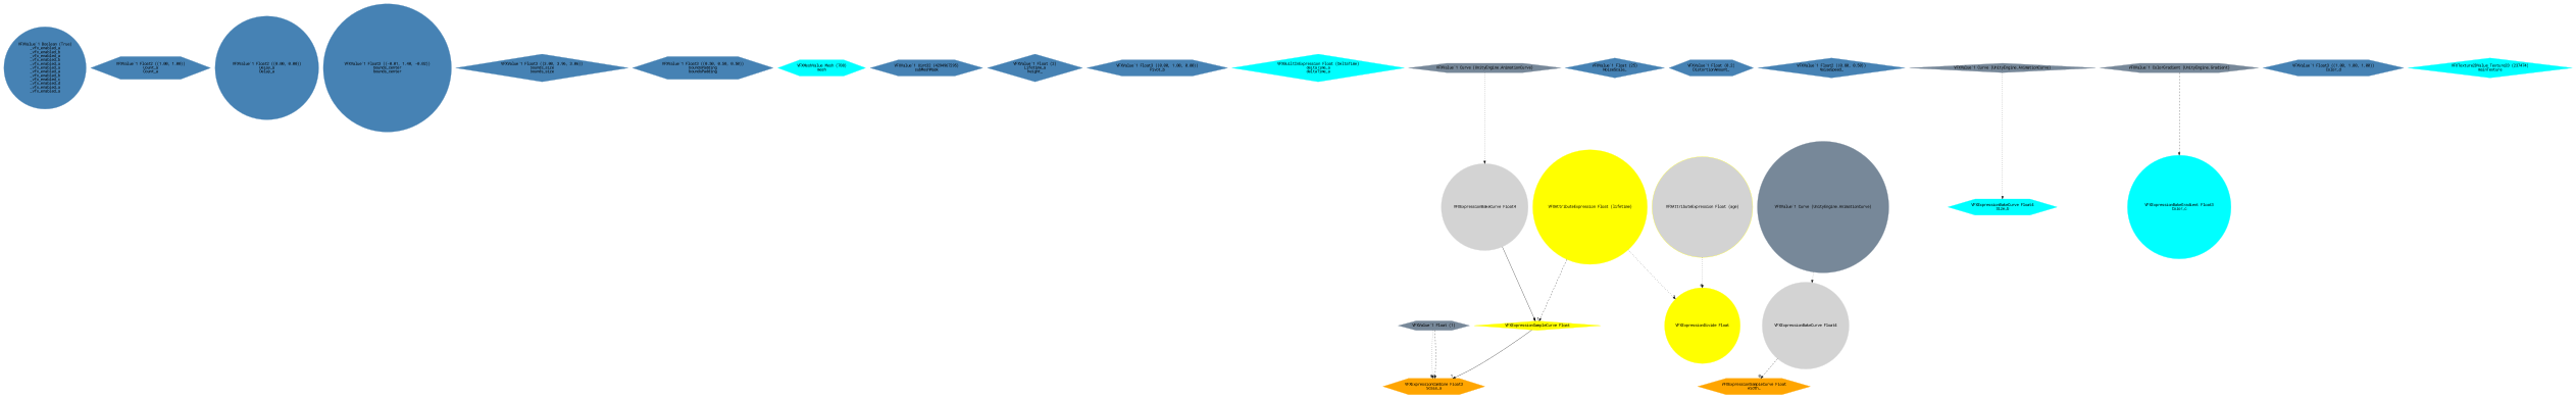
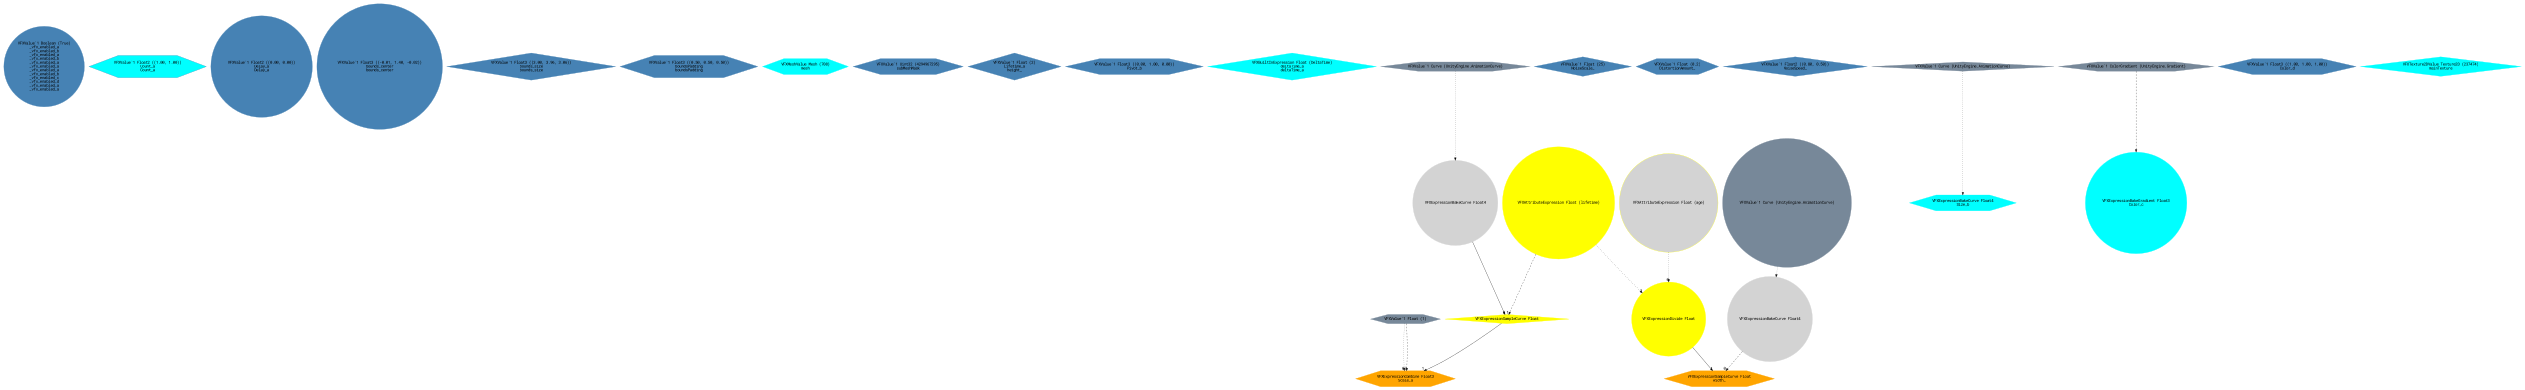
  digraph {
    fontname="Roboto Mono"
    node [color=steelblue fontname="Roboto Mono" shape=hexagon style=filled]
    edge [fontname="Roboto Mono" style=dotted]
    n1 [label="VFXValue`1 Boolean (True)\n_vfx_enabled_a\n_vfx_enabled_b\n_vfx_enabled_a\n_vfx_enabled_b\n_vfx_enabled_a\n_vfx_enabled_a\n_vfx_enabled_a\n_vfx_enabled_b\n_vfx_enabled_c\n_vfx_enabled_d\n_vfx_enabled_a\n_vfx_enabled_a" shape=circle]
-   n2 [label="VFXValue`1 Float2 ((1.00, 1.00))\nCount_a\nCount_a"]
+   n2 [label="VFXValue`1 Float2 ((1.00, 1.00))\nCount_a\nCount_a" fillcolor=cyan]
    n3 [label="VFXValue`1 Float2 ((0.00, 0.00))\nDelay_a\nDelay_a" shape=circle]
    n4 [label="VFXValue`1 Float3 ((-0.01, 1.40, -0.02))\nbounds_center\nbounds_center" shape=circle]
    n5 [label="VFXValue`1 Float3 ((3.00, 3.96, 3.06))\nbounds_size\nbounds_size" shape=diamond]
    n6 [label="VFXValue`1 Float3 ((0.50, 0.50, 0.50))\nboundsPadding\nboundsPadding"]
    n7 [color=cyan label="VFXMeshValue Mesh (708)\nmesh"]
    n8 [label="VFXValue`1 Uint32 (4294967295)\nsubMeshMask"]
    n9 [label="VFXValue`1 Float (2)\nLifetime_a\nheight_" shape=diamond]
    n10 [label="VFXValue`1 Float3 ((0.00, 1.00, 0.00))\nPivot_b"]
    n11 [color=cyan label="VFXBuiltInExpression Float (DeltaTime)\ndeltaTime_a\ndeltaTime_a" shape=diamond]
    n12 [color=orange label="VFXExpressionCombine Float3\nScale_a"]
    n13 [color=lightslategray label="VFXValue`1 Float (1)"]
    n14 [color=yellow label="VFXExpressionSampleCurve Float" shape=diamond]
    n15 [color=lightgray label="VFXExpressionBakeCurve Float4" shape=circle]
    n16 [color=lightslategray label="VFXValue`1 Curve (UnityEngine.AnimationCurve)"]
    n17 [color=yellow label="VFXExpressionDivide Float" shape=circle]
    n18 [color=orange label="VFXExpressionSampleCurve Float\nwidth_"]
    n19 [color=yellow fillcolor=lightgray label="VFXAttributeExpression Float (age)" shape=circle]
    n20 [color=yellow label="VFXAttributeExpression Float (lifetime)" shape=circle]
    n21 [color=lightgray label="VFXExpressionBakeCurve Float4" shape=circle]
    n22 [color=lightslategray label="VFXValue`1 Curve (UnityEngine.AnimationCurve)" shape=circle]
    n23 [label="VFXValue`1 Float (25)\nNoiseScale_" shape=diamond]
    n24 [label="VFXValue`1 Float (0.2)\nDistortionAmount_"]
    n25 [label="VFXValue`1 Float2 ((0.80, 0.50))\nNoiseSpeed_" shape=diamond]
    n26 [color=cyan label="VFXExpressionBakeCurve Float4\nSize_b"]
    n27 [color=lightslategray label="VFXValue`1 Curve (UnityEngine.AnimationCurve)" shape=diamond]
    n28 [color=cyan label="VFXExpressionBakeGradient Float3\nColor_c" shape=circle]
    n29 [color=lightslategray label="VFXValue`1 ColorGradient (UnityEngine.Gradient)"]
    n30 [label="VFXValue`1 Float3 ((1.00, 1.00, 1.00))\nColor_d"]
    n31 [color=cyan label="VFXTexture2DValue Texture2D (237474)\nmainTexture" shape=diamond]
    n13 -> n12 [headlabel=0]
    n13 -> n12 [headlabel=2 style=dashed]
    n14 -> n12 [headlabel=1 style=solid]
    n15 -> n14 [headlabel=0 style=solid]
    n16 -> n15
+   n17 -> n18 [headlabel=1 style=solid]
    n19 -> n17 [headlabel=0]
    n20 -> n14 [headlabel=1 style=dashed]
    n20 -> n17 [headlabel=1]
    n21 -> n18 [headlabel=0 style=dashed]
    n22 -> n21
    n27 -> n26
    n29 -> n28 [style=dashed]
  }
